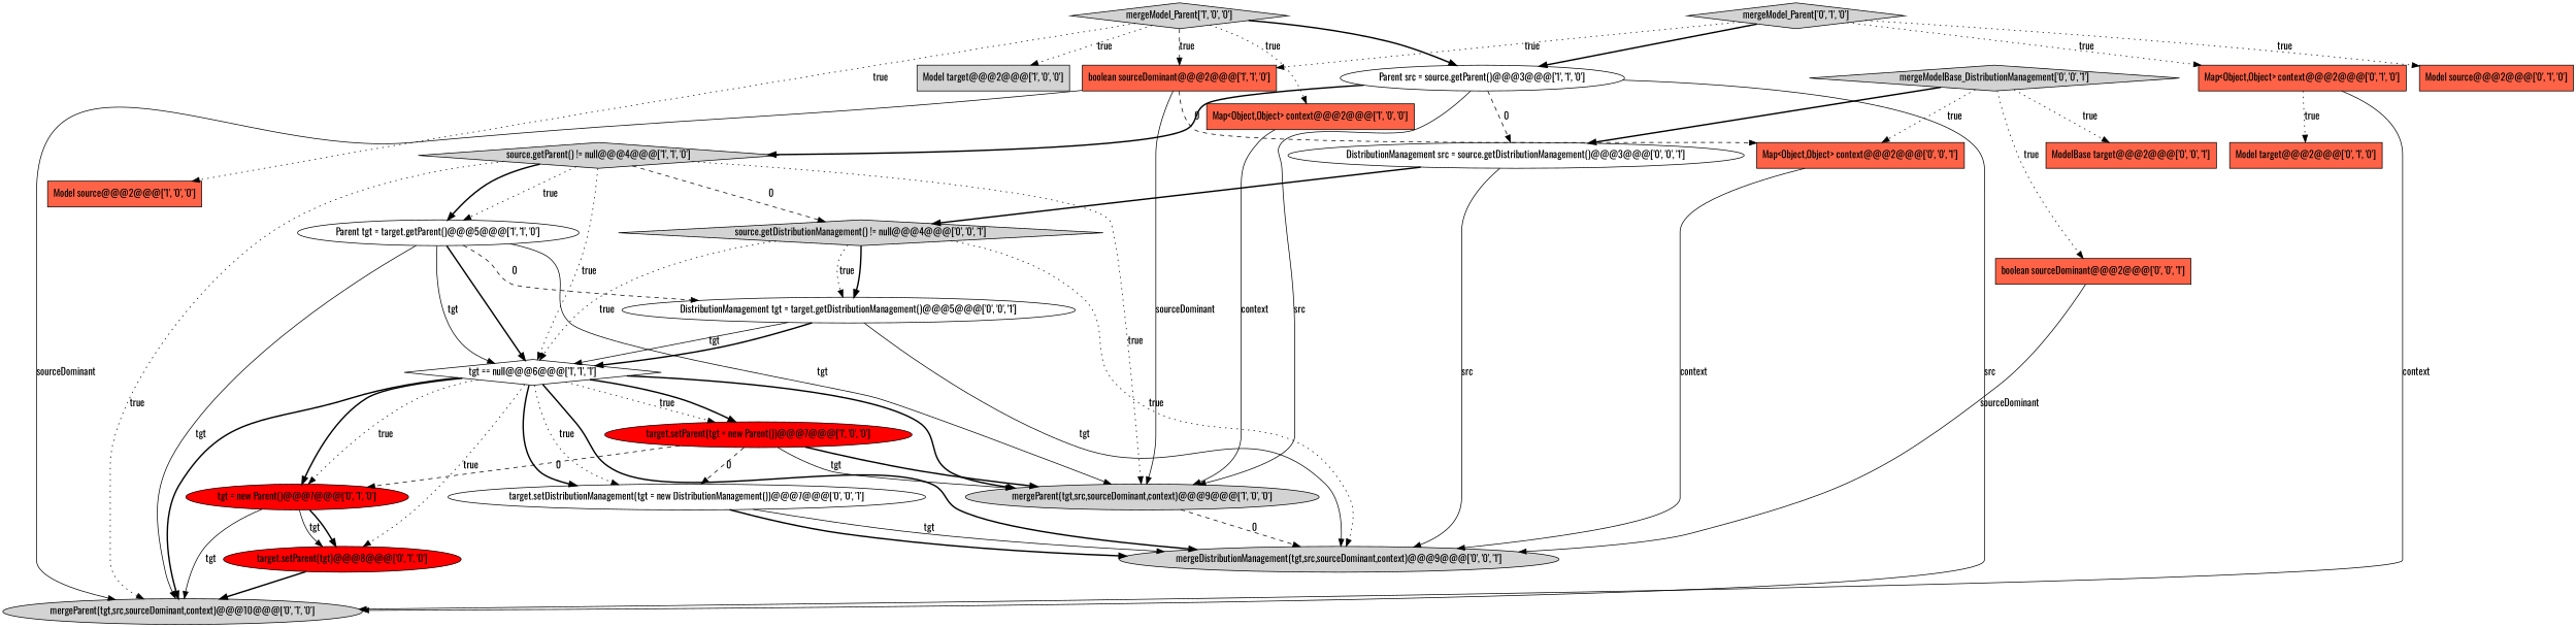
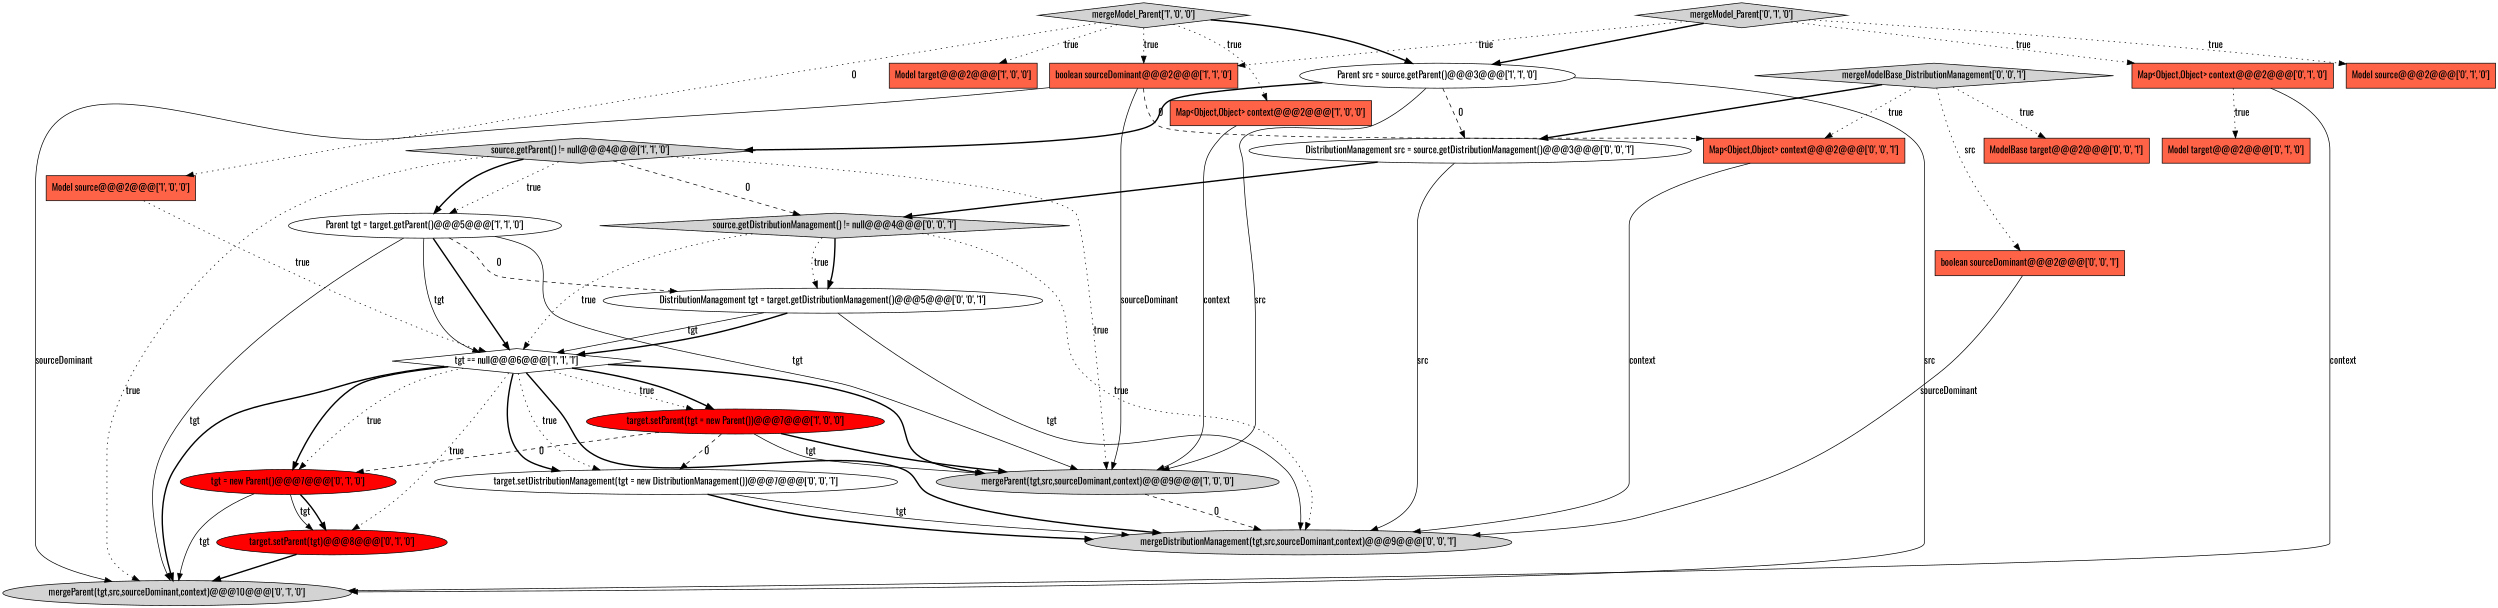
  digraph {
    fontname=Oswald
    node [fillcolor=tomato fontname=Oswald shape=ellipse style=filled]
    edge [fontname=Oswald style=dotted]
    n1 [fillcolor=lightgray label="mergeDistributionManagement(tgt,src,sourceDominant,context)@@@9@@@['0', '0', '1']"]
    n2 [fillcolor=white label="tgt == null@@@6@@@['1', '1', '1']" shape=diamond]
    n3 [fillcolor=red label="target.setParent(tgt)@@@8@@@['0', '1', '0']"]
    n4 [fillcolor=lightgray label="mergeParent(tgt,src,sourceDominant,context)@@@9@@@['1', '0', '0']"]
    n5 [fillcolor=lightgray label="mergeParent(tgt,src,sourceDominant,context)@@@10@@@['0', '1', '0']"]
    n6 [fillcolor=red label="tgt = new Parent()@@@7@@@['0', '1', '0']"]
    n7 [fillcolor=white label="target.setDistributionManagement(tgt = new DistributionManagement())@@@7@@@['0', '0', '1']"]
    n8 [fillcolor=red label="target.setParent(tgt = new Parent())@@@7@@@['1', '0', '0']"]
    n9 [label="Map<Object,Object> context@@@2@@@['0', '1', '0']" shape=box]
    n10 [label="Model target@@@2@@@['0', '1', '0']" shape=box]
    n11 [label="Map<Object,Object> context@@@2@@@['1', '0', '0']" shape=box]
    n12 [fillcolor=lightgray label="source.getDistributionManagement() != null@@@4@@@['0', '0', '1']" shape=diamond]
    n13 [fillcolor=white label="DistributionManagement tgt = target.getDistributionManagement()@@@5@@@['0', '0', '1']"]
    n14 [label="Model source@@@2@@@['0', '1', '0']" shape=box]
-   n15 [fillcolor=lightgray label="Model target@@@2@@@['1', '0', '0']" shape=box]
+   n15 [label="Model target@@@2@@@['1', '0', '0']" shape=box]
    n16 [fillcolor=white label="Parent src = source.getParent()@@@3@@@['1', '1', '0']"]
    n17 [fillcolor=white label="DistributionManagement src = source.getDistributionManagement()@@@3@@@['0', '0', '1']"]
    n18 [fillcolor=lightgray label="source.getParent() != null@@@4@@@['1', '1', '0']" shape=diamond]
    n19 [fillcolor=white label="Parent tgt = target.getParent()@@@5@@@['1', '1', '0']"]
    n20 [label="boolean sourceDominant@@@2@@@['0', '0', '1']" shape=box]
    n21 [fillcolor=lightgray label="mergeModel_Parent['1', '0', '0']" shape=diamond]
    n22 [label="Model source@@@2@@@['1', '0', '0']" shape=box]
    n23 [label="boolean sourceDominant@@@2@@@['1', '1', '0']" shape=box]
    n24 [label="Map<Object,Object> context@@@2@@@['0', '0', '1']" shape=box]
    n25 [fillcolor=lightgray label="mergeModel_Parent['0', '1', '0']" shape=diamond]
    n26 [label="ModelBase target@@@2@@@['0', '0', '1']" shape=box]
    n27 [fillcolor=lightgray label="mergeModelBase_DistributionManagement['0', '0', '1']" shape=diamond]
    n2 -> n1 [style=bold]
    n2 -> n3 [label=true]
    n2 -> n4 [style=bold]
    n2 -> n5 [style=bold]
    n2 -> n6 [style=bold]
    n2 -> n6 [label=true]
    n2 -> n7 [style=bold]
    n2 -> n7 [label=true]
    n2 -> n8 [label=true]
    n2 -> n8 [style=bold]
    n3 -> n5 [style=bold]
    n4 -> n1 [label=0 style=dashed]
    n6 -> n3 [label=tgt style=solid]
    n6 -> n3 [style=bold]
    n6 -> n5 [label=tgt style=solid]
    n7 -> n1 [label=tgt style=solid]
    n7 -> n1 [style=bold]
    n8 -> n4 [label=tgt style=solid]
    n8 -> n4 [style=bold]
    n8 -> n6 [label=0 style=dashed]
    n8 -> n7 [label=0 style=dashed]
    n9 -> n5 [label=context style=solid]
    n9 -> n10 [label=true]
    n11 -> n4 [label=context style=solid]
    n12 -> n1 [label=true]
    n12 -> n2 [label=true]
    n12 -> n13 [style=bold]
    n12 -> n13 [label=true]
    n13 -> n1 [label=tgt style=solid]
    n13 -> n2 [label=tgt style=solid]
    n13 -> n2 [style=bold]
    n16 -> n4 [label=src style=solid]
    n16 -> n5 [label=src style=solid]
    n16 -> n17 [label=0 style=dashed]
    n16 -> n18 [style=bold]
    n17 -> n1 [label=src style=solid]
    n17 -> n12 [style=bold]
-   n18 -> n2 [label=true]
+   n22 -> n2 [label=true]
    n18 -> n4 [label=true]
    n18 -> n5 [label=true]
    n18 -> n12 [label=0 style=dashed]
    n18 -> n19 [label=true]
    n18 -> n19 [style=bold]
    n19 -> n2 [label=tgt style=solid]
    n19 -> n2 [style=bold]
    n19 -> n4 [label=tgt style=solid]
    n19 -> n5 [label=tgt style=solid]
    n19 -> n13 [label=0 style=dashed]
    n20 -> n1 [label=sourceDominant style=solid]
    n21 -> n11 [label=true]
    n21 -> n15 [label=true]
    n21 -> n16 [style=bold]
-   n21 -> n22 [label=true]
-   n21 -> n23 [label=true style=dashed]
+   n21 -> n22 [label=0]
+   n21 -> n23 [label=true]
    n23 -> n4 [label=sourceDominant style=solid]
    n23 -> n5 [label=sourceDominant style=solid]
    n23 -> n24 [label=0 style=dashed]
    n24 -> n1 [label=context style=solid]
    n25 -> n9 [label=true]
    n25 -> n14 [label=true]
    n25 -> n16 [style=bold]
    n25 -> n23 [label=true]
    n27 -> n17 [style=bold]
-   n27 -> n20 [label=true]
+   n27 -> n20 [label=src]
    n27 -> n24 [label=true]
    n27 -> n26 [label=true]
  }
